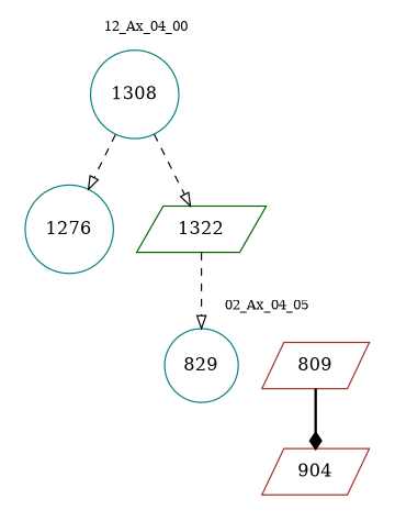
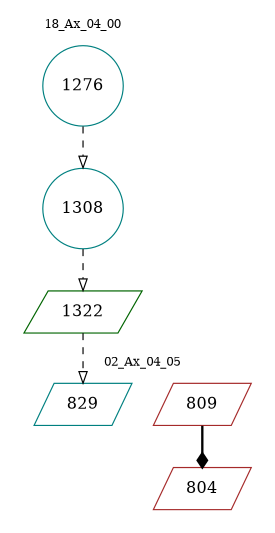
  digraph {
    node [color=teal shape=circle]
    edge [arrowhead=onormal color=black style=dashed]
    n1 [label=1308]
    n2 [label=1276]
    n3 [color=darkgreen label=1322 shape=parallelogram]
    n4 [color=brown label=809 shape=parallelogram]
-   n5 [color=brown label=904 shape=parallelogram]
-   n6 [label=829]
+   n5 [color=brown label=804 shape=parallelogram]
+   n6 [label=829 shape=parallelogram]
    subgraph cluster_1 {
      color=white
      fontsize=10
-     label="12_Ax_04_00"
+     label="18_Ax_04_00"
      n1
      n2
      n3
    }
    subgraph cluster_2 {
      color=white
      fontsize=10
      label="02_Ax_04_05"
      n4
      n5
      n6
    }
-   n1 -> n2
+   n2 -> n1
    n1 -> n3
    n3 -> n6
    n4 -> n5 [arrowhead=diamond style=bold]
  }
